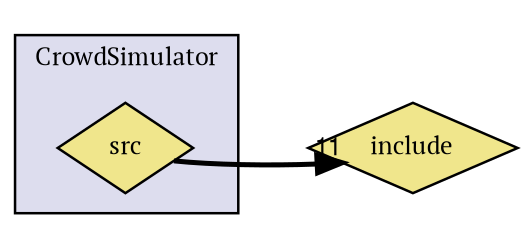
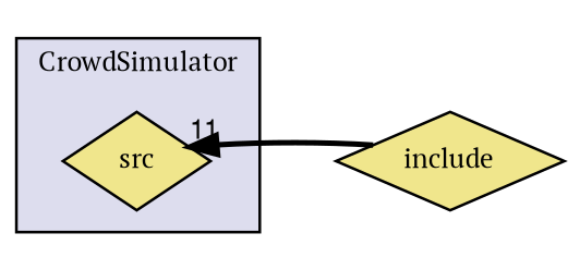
  digraph {
    compound=true
    rankdir=LR
    fontname="PT Serif"
    node [fillcolor=khaki fontname="PT Serif" fontsize=10 shape=diamond style=filled]
    n1 [label=src pencolor=black]
    n2 [label=include]
    subgraph cluster_1 {
      bgcolor="#ddddee"
      fontsize=10
      label=CrowdSimulator
      pencolor=black
      n1
    }
-   n1 -> n2 [headlabel=11 labeldistance=1.5 labelfontname=FreeSans labelfontsize=10 style=bold fontname="PT Serif"]
+   n2 -> n1 [headlabel=11 labeldistance=1.5 labelfontname=FreeSans labelfontsize=10 style=bold fontname="PT Serif"]
  }
